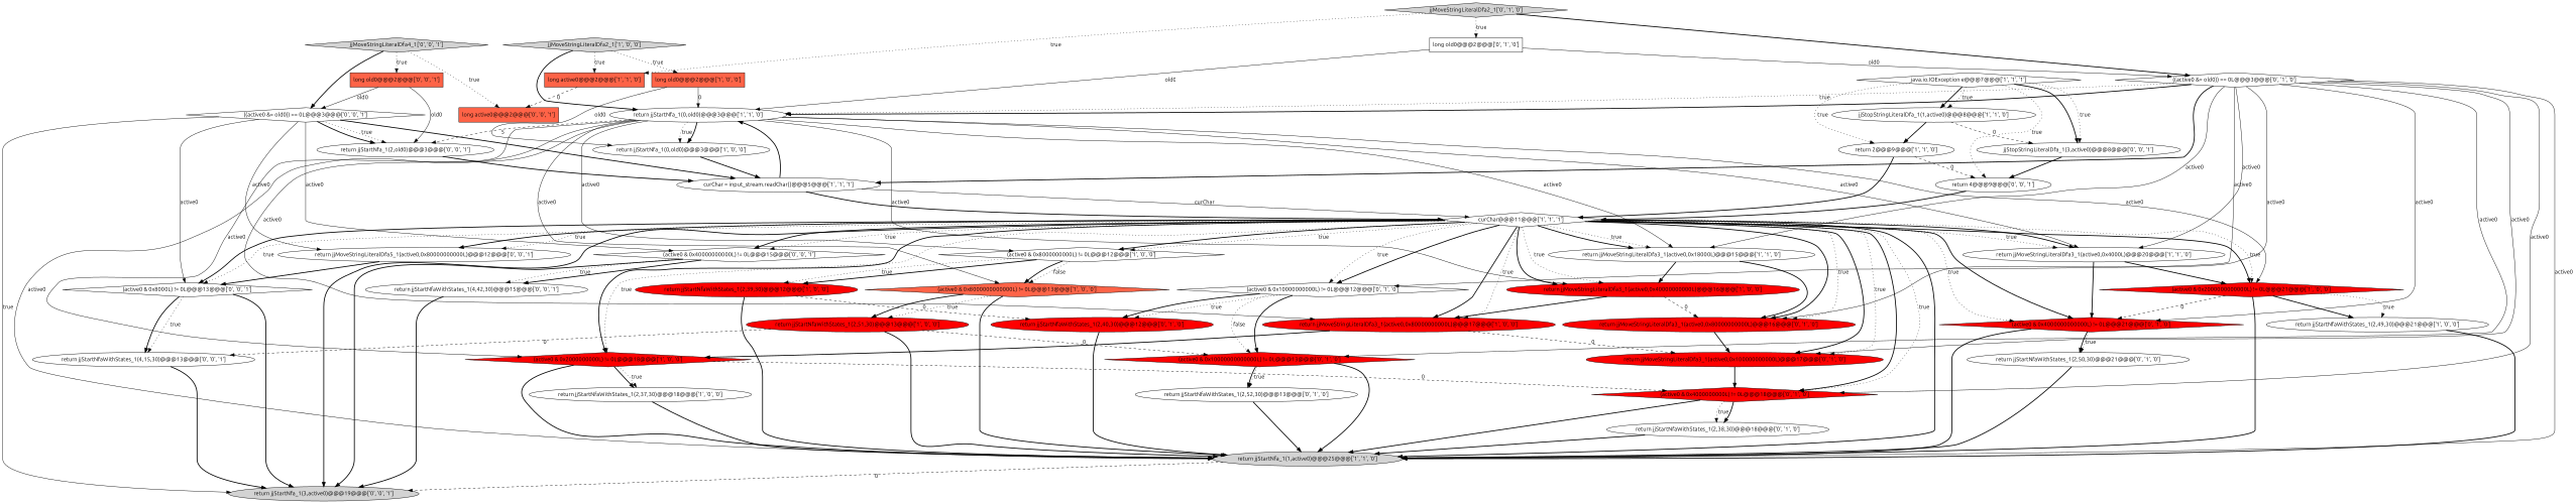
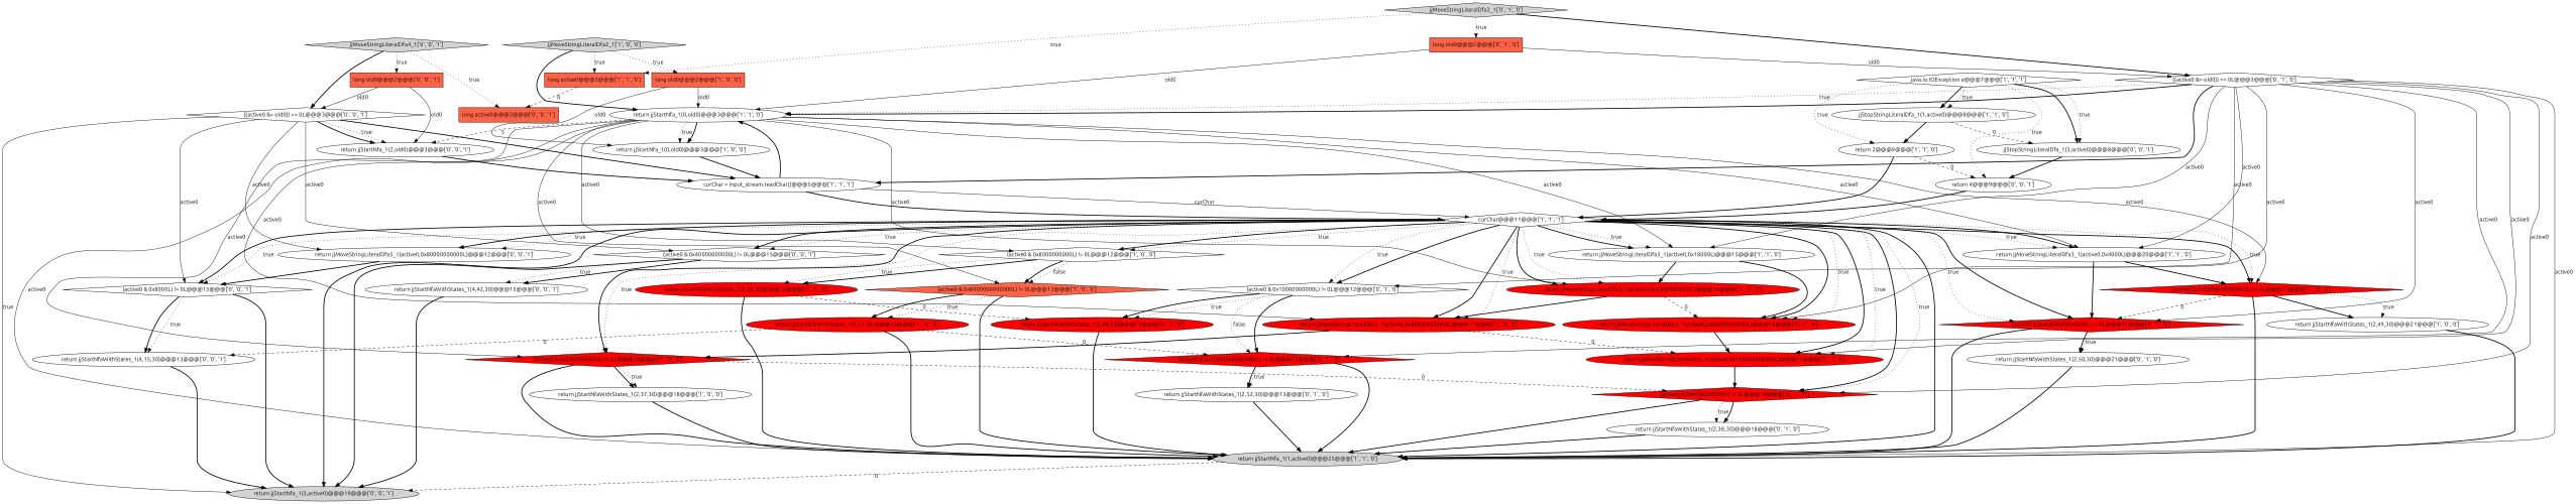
  digraph {
    fontname=Ubuntu
    node [fillcolor=white fontname=Ubuntu shape=ellipse style=filled]
    edge [fontname=Ubuntu style=bold]
    n1 [label="return 2@@@9@@@['1', '1', '0']"]
    n2 [label="curChar@@@11@@@['1', '1', '1']" shape=diamond]
    n3 [label="return 4@@@9@@@['0', '0', '1']"]
    n4 [fillcolor=lightgray label="return jjStartNfa_1(1,active0)@@@25@@@['1', '1', '0']"]
    n5 [fillcolor=red label="return jjMoveStringLiteralDfa3_1(active0,0x80000000000L)@@@17@@@['1', '0', '0']"]
    n6 [fillcolor=red label="return jjMoveStringLiteralDfa3_1(active0,0x100000000000L)@@@17@@@['0', '1', '0']"]
    n7 [fillcolor=red label="(active0 & 0x2000000000L) != 0L@@@18@@@['1', '0', '0']" shape=diamond]
    n8 [fillcolor=lightgray label="return jjStartNfa_1(3,active0)@@@19@@@['0', '0', '1']"]
    n9 [label="(active0 & 0x8000L) != 0L@@@13@@@['0', '0', '1']" shape=diamond]
    n10 [fillcolor=red label="(active0 & 0x4000000000000L) != 0L@@@21@@@['0', '1', '0']" shape=diamond]
    n11 [fillcolor=red label="return jjMoveStringLiteralDfa3_1(active0,0x40000000000L)@@@16@@@['1', '0', '0']"]
    n12 [label="return jjMoveStringLiteralDfa3_1(active0,0x4000L)@@@20@@@['1', '1', '0']"]
    n13 [label="(active0 & 0x8000000000L) != 0L@@@12@@@['1', '0', '0']" shape=diamond]
    n14 [fillcolor=red label="(active0 & 0x2000000000000L) != 0L@@@21@@@['1', '0', '0']" shape=diamond]
    n15 [label="return jjMoveStringLiteralDfa3_1(active0,0x18000L)@@@15@@@['1', '1', '0']"]
    n16 [fillcolor=red label="(active0 & 0x4000000000L) != 0L@@@18@@@['0', '1', '0']" shape=diamond]
    n17 [label="(active0 & 0x10000000000L) != 0L@@@12@@@['0', '1', '0']" shape=diamond]
    n18 [fillcolor=red label="return jjMoveStringLiteralDfa3_1(active0,0x80000000000L)@@@16@@@['0', '1', '0']"]
    n19 [label="(active0 & 0x40000000000L) != 0L@@@15@@@['0', '0', '1']" shape=diamond]
    n20 [label="return jjMoveStringLiteralDfa5_1(active0,0x80000000000L)@@@12@@@['0', '0', '1']"]
    n21 [label="jjStopStringLiteralDfa_1(3,active0)@@@8@@@['0', '0', '1']"]
    n22 [fillcolor=tomato label="(active0 & 0x8000000000000L) != 0L@@@13@@@['1', '0', '0']" shape=diamond]
    n23 [fillcolor=red label="return jjStartNfaWithStates_1(2,51,30)@@@13@@@['1', '0', '0']"]
    n24 [label="return jjStartNfaWithStates_1(4,15,30)@@@13@@@['0', '0', '1']"]
    n25 [fillcolor=red label="(active0 & 0x10000000000000L) != 0L@@@13@@@['0', '1', '0']" shape=diamond]
    n26 [label="jjStopStringLiteralDfa_1(1,active0)@@@8@@@['1', '1', '0']"]
    n27 [label="return jjStartNfaWithStates_1(2,49,30)@@@21@@@['1', '0', '0']"]
    n28 [fillcolor=red label="return jjStartNfaWithStates_1(2,39,30)@@@12@@@['1', '0', '0']"]
    n29 [fillcolor=red label="return jjStartNfaWithStates_1(2,40,30)@@@12@@@['0', '1', '0']"]
    n30 [label="return jjStartNfaWithStates_1(2,37,30)@@@18@@@['1', '0', '0']"]
    n31 [fillcolor=tomato label="long active0@@@2@@@['0', '0', '1']" shape=box]
    n32 [fillcolor=tomato label="long active0@@@2@@@['1', '1', '0']" shape=box]
    n33 [label="return jjStartNfaWithStates_1(4,42,30)@@@15@@@['0', '0', '1']"]
    n34 [label="return jjStartNfaWithStates_1(2,50,30)@@@21@@@['0', '1', '0']"]
-   n35 [label="long old0@@@2@@@['0', '1', '0']" shape=box]
+   n35 [fillcolor=tomato label="long old0@@@2@@@['0', '1', '0']" shape=box]
    n36 [label="return jjStartNfa_1(0,old0)@@@3@@@['1', '1', '0']"]
    n37 [label="((active0 &= old0)) == 0L@@@3@@@['0', '1', '0']" shape=diamond]
    n38 [label="return jjStartNfa_1(2,old0)@@@3@@@['0', '0', '1']"]
    n39 [label="return jjStartNfa_1(0,old0)@@@3@@@['1', '0', '0']"]
    n40 [label="curChar = input_stream.readChar()@@@5@@@['1', '1', '1']"]
    n41 [fillcolor=lightgray label="jjMoveStringLiteralDfa2_1['1', '0', '0']" shape=diamond]
    n42 [fillcolor=tomato label="long old0@@@2@@@['1', '0', '0']" shape=box]
    n43 [fillcolor=tomato label="long old0@@@2@@@['0', '0', '1']" shape=box]
    n44 [label="((active0 &= old0)) == 0L@@@3@@@['0', '0', '1']" shape=diamond]
    n45 [fillcolor=lightgray label="jjMoveStringLiteralDfa4_1['0', '0', '1']" shape=diamond]
    n46 [label="return jjStartNfaWithStates_1(2,38,30)@@@18@@@['0', '1', '0']"]
    n47 [label="return jjStartNfaWithStates_1(2,52,30)@@@13@@@['0', '1', '0']"]
    n48 [label="java.io.IOException e@@@7@@@['1', '1', '1']" shape=diamond]
    n49 [fillcolor=lightgray label="jjMoveStringLiteralDfa2_1['0', '1', '0']" shape=diamond]
    n1 -> n2
    n1 -> n3 [label=0 style=dashed]
    n2 -> n4
    n2 -> n5 [label=true style=dotted]
    n2 -> n5
    n2 -> n6 [label=true style=dotted]
    n2 -> n6
    n2 -> n7 [label=true style=dotted]
    n2 -> n7
    n2 -> n8
    n2 -> n9
    n2 -> n9 [label=true style=dotted]
    n2 -> n10 [label=true style=dotted]
    n2 -> n10
    n2 -> n11
    n2 -> n11 [label=true style=dotted]
    n2 -> n12 [label=true style=dotted]
    n2 -> n12
    n2 -> n13
    n2 -> n13 [label=true style=dotted]
    n2 -> n14
    n2 -> n14 [label=true style=dotted]
    n2 -> n15 [label=true style=dotted]
    n2 -> n15
    n2 -> n16
    n2 -> n16 [label=true style=dotted]
    n2 -> n17
    n2 -> n17 [label=true style=dotted]
    n2 -> n18 [label=true style=dotted]
    n2 -> n18
    n2 -> n19
    n2 -> n19 [label=true style=dotted]
    n2 -> n20 [label=true style=dotted]
    n2 -> n20
    n3 -> n2
    n4 -> n8 [label=0 style=dashed]
    n5 -> n6 [label=0 style=dashed]
    n5 -> n7
    n6 -> n16
    n7 -> n4
    n7 -> n16 [label=0 style=dashed]
    n7 -> n30
    n7 -> n30 [label=true style=dotted]
    n9 -> n8
    n9 -> n24 [label=true style=dotted]
    n9 -> n24
    n10 -> n4
    n10 -> n34
    n10 -> n34 [label=true style=dotted]
    n11 -> n5
    n11 -> n18 [label=0 style=dashed]
    n12 -> n10
    n12 -> n14
    n13 -> n22 [label=false style=dotted]
    n13 -> n22
    n13 -> n28
    n13 -> n28 [label=true style=dotted]
    n14 -> n4
    n14 -> n10 [label=0 style=dashed]
    n14 -> n27 [label=true style=dotted]
    n14 -> n27
    n15 -> n11
    n15 -> n18
    n16 -> n4
    n16 -> n46 [label=true style=dotted]
    n16 -> n46
    n17 -> n25 [label=false style=dotted]
    n17 -> n25
    n17 -> n29 [label=true style=dotted]
    n17 -> n29
    n18 -> n6
    n19 -> n8
    n19 -> n33
    n19 -> n33 [label=true style=dotted]
    n20 -> n9
    n21 -> n3
    n22 -> n4
    n22 -> n23
    n22 -> n23 [label=true style=dotted]
    n23 -> n4
    n23 -> n24 [label=0 style=dashed]
    n23 -> n25 [label=0 style=dashed]
    n24 -> n8
    n25 -> n4
    n25 -> n47 [label=true style=dotted]
    n25 -> n47
    n26 -> n1
    n26 -> n21 [label=0 style=dashed]
    n27 -> n4
    n28 -> n4
    n28 -> n29 [label=0 style=dashed]
    n29 -> n4
    n30 -> n4
    n32 -> n31 [label=0 style=dashed]
    n33 -> n8
    n34 -> n4
    n35 -> n36 [label=old0 style=solid]
    n35 -> n37 [label=old0 style=solid]
    n36 -> n4 [label=active0 style=solid]
    n36 -> n5 [label=active0 style=solid]
    n36 -> n7 [label=active0 style=solid]
    n36 -> n11 [label=active0 style=solid]
    n36 -> n12 [label=active0 style=solid]
    n36 -> n13 [label=active0 style=solid]
    n36 -> n14 [label=active0 style=solid]
    n36 -> n15 [label=active0 style=solid]
    n36 -> n22 [label=active0 style=solid]
    n36 -> n38 [label=5 style=dashed]
    n36 -> n39 [label=true style=dotted]
    n36 -> n39
    n37 -> n4 [label=active0 style=solid]
    n37 -> n6 [label=active0 style=solid]
    n37 -> n10 [label=active0 style=solid]
    n37 -> n12 [label=active0 style=solid]
    n37 -> n15 [label=active0 style=solid]
    n37 -> n16 [label=active0 style=solid]
    n37 -> n17 [label=active0 style=solid]
    n37 -> n18 [label=active0 style=solid]
    n37 -> n25 [label=active0 style=solid]
    n37 -> n36 [label=true style=dotted]
    n37 -> n36
    n37 -> n40
    n38 -> n40
    n39 -> n40
    n40 -> n2 [label=curChar style=solid]
    n40 -> n2
    n40 -> n36
    n41 -> n32 [label=true style=dotted]
    n41 -> n36
    n41 -> n42 [label=true style=dotted]
-   n42 -> n36 [label=0 style=solid]
+   n42 -> n36 [label=old0 style=solid]
    n42 -> n39 [label=old0 style=solid]
    n43 -> n38 [label=old0 style=solid]
    n43 -> n44 [label=old0 style=solid]
    n44 -> n8 [label=true style=solid]
    n44 -> n9 [label=active0 style=solid]
    n44 -> n19 [label=active0 style=solid]
    n44 -> n20 [label=active0 style=solid]
    n44 -> n38 [label=true style=dotted]
    n44 -> n38
    n44 -> n40
    n45 -> n31 [label=true style=dotted]
    n45 -> n43 [label=true style=dotted]
    n45 -> n44
    n46 -> n4
    n47 -> n4
    n48 -> n1 [label=true style=dotted]
    n48 -> n3 [label=true style=dotted]
    n48 -> n21 [label=true style=dotted]
    n48 -> n21
    n48 -> n26
    n48 -> n26 [label=true style=dotted]
    n49 -> n32 [label=true style=dotted]
    n49 -> n35 [label=true style=dotted]
    n49 -> n37
  }
